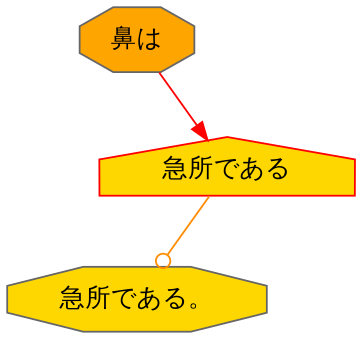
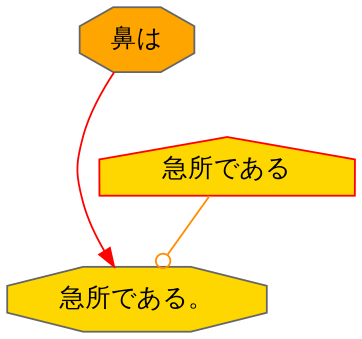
  digraph {
    node [color=gray40 fillcolor=gold shape=octagon style=filled]
    n1 [fillcolor=orange label="鼻は"]
    n2 [label="急所である。"]
    n3 [color=red label="急所である" shape=house]
-   n1 -> n3 [arrowhead=normal color=red]
+   n1 -> n2 [arrowhead=normal color=red]
    n3 -> n2 [arrowhead=odot color=darkorange]
  }
